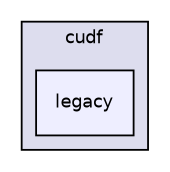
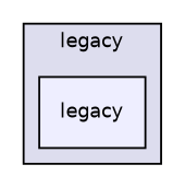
  digraph {
    compound=true
    rankdir=LR
    n1 [fillcolor="#eeeeff" fontname=Helvetica fontsize=10 label=legacy pencolor=black shape=box style=filled]
    subgraph cluster_1 {
      bgcolor="#ddddee"
      fontname=Helvetica
      fontsize=10
-     label=cudf
+     label=legacy
      pencolor=black
      n1
    }
  }
